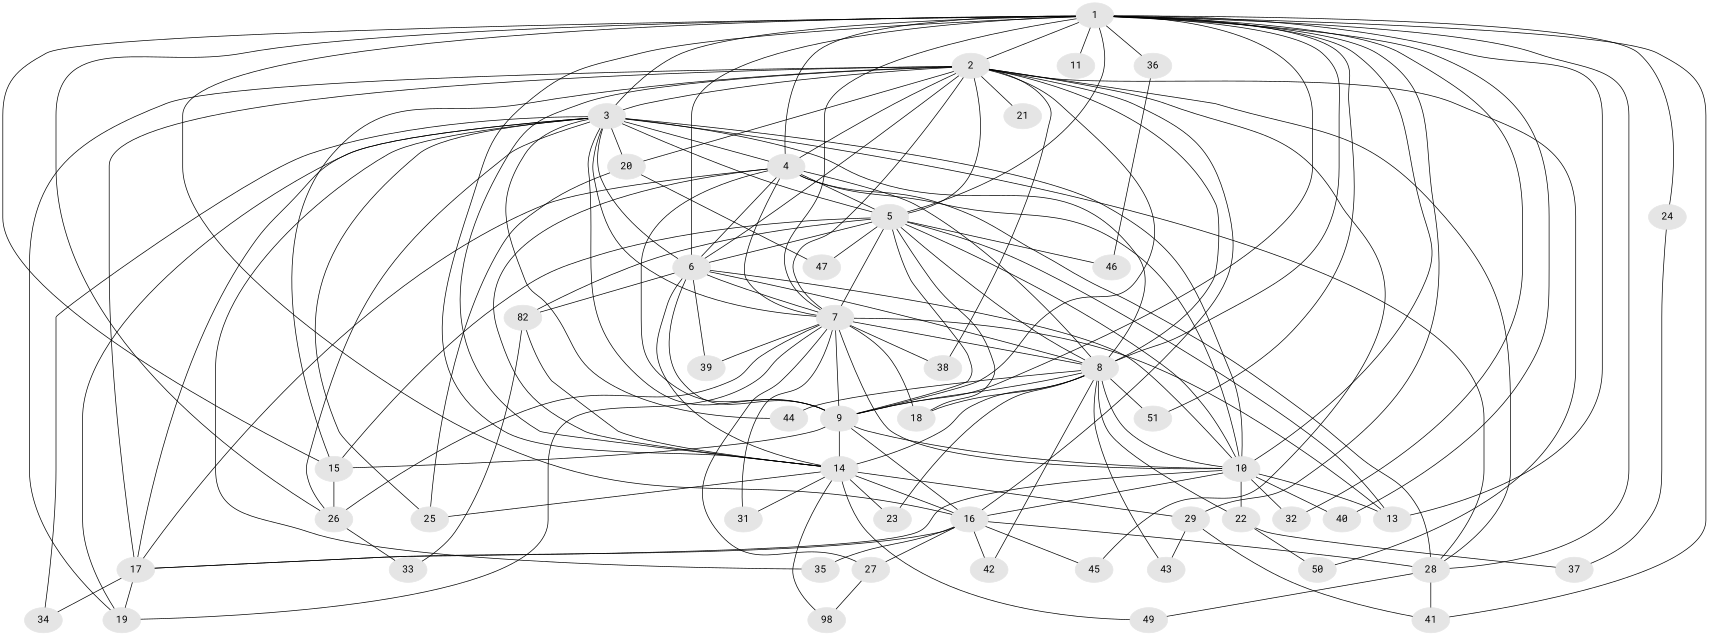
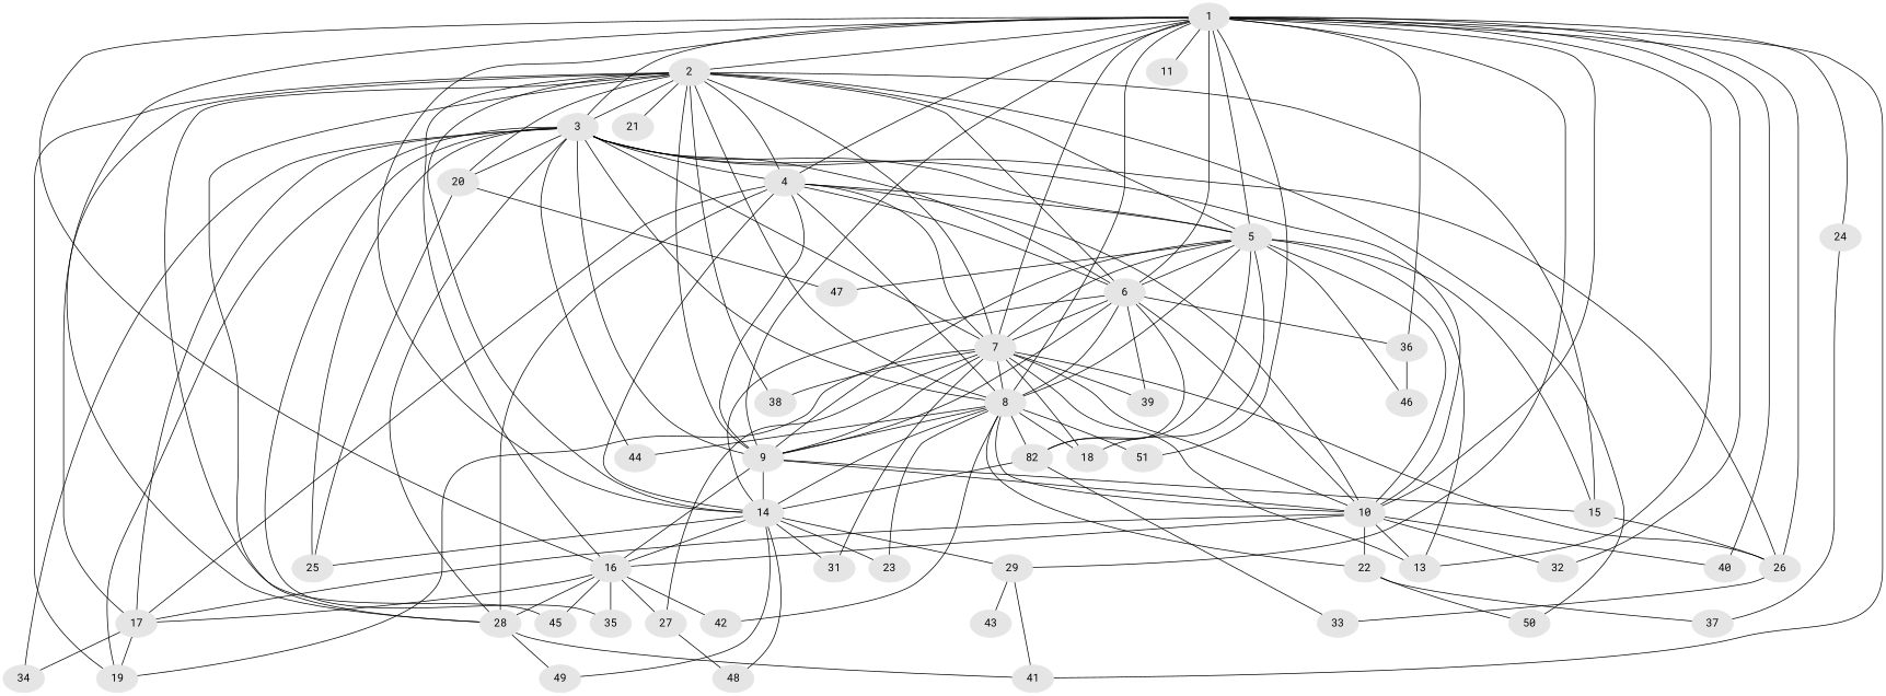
  graph {
    fontname="Roboto Mono"
    node [color=gray90 fontname="Roboto Mono" style=filled]
    edge [fontname="Roboto Mono" weight=1.0]
    1
    2
    3
    4
    5
    6
    7
    8
    9
    10
    11
    13
    14
    15
    16
    24
    26
    28
    29
    32
    36
    40
    41
    51
    17
    19
    20
    21
    38
    45
    50
    25
    34
    35
    44
    n36 [label=82]
    18
    46
    47
    39
    27
    31
    22
    23
    42
    43
-   48 [label=98]
+   48
    49
    37
    33
    1 -- 2
    1 -- 3
    1 -- 4
    1 -- 5
    1 -- 6 [weight=3.0]
    1 -- 7 [weight=2.0]
    1 -- 8
    1 -- 9
    1 -- 10
    1 -- 11
    1 -- 13
    1 -- 14 [weight=2.0]
-   1 -- 15
    1 -- 16
    1 -- 24
    1 -- 26
    1 -- 28
    1 -- 29
    1 -- 32
    1 -- 36 [weight=2.0]
    1 -- 40
    1 -- 41
    1 -- 51
    2 -- 3
    2 -- 4 [weight=2.0]
    2 -- 5
    2 -- 6
    2 -- 7
    2 -- 8
    2 -- 9
    2 -- 14
    2 -- 15
    2 -- 16
    2 -- 28
    2 -- 17
    2 -- 19
    2 -- 20
    2 -- 21
    2 -- 38
    2 -- 45
    2 -- 50
    3 -- 4 [weight=2.0]
    3 -- 5
    3 -- 6
    3 -- 7
    3 -- 8
    3 -- 9
    3 -- 10 [weight=2.0]
    3 -- 26
    3 -- 28
    3 -- 17
    3 -- 19
    3 -- 20
    3 -- 25
    3 -- 34
    3 -- 35
    3 -- 44
    4 -- 5
    4 -- 6 [weight=2.0]
    4 -- 7
    4 -- 8
    4 -- 9 [weight=2.0]
    4 -- 10 [weight=2.0]
    4 -- 14
    4 -- 28 [weight=6.0]
    4 -- 17
    5 -- 6
    5 -- 7 [weight=2.0]
    5 -- 8 [weight=2.0]
    5 -- 9
    5 -- 10
    5 -- 13
    5 -- 15 [weight=2.0]
    5 -- n36
    5 -- 18
    5 -- 46
    5 -- 47
    6 -- 7
    6 -- 8
    6 -- 9 [weight=2.0]
    6 -- 10
    6 -- 14
+   6 -- 36
    6 -- n36
    6 -- 39
    7 -- 8 [weight=2.0]
    7 -- 9
    7 -- 10
    7 -- 13 [weight=2.0]
    7 -- 26
    7 -- 19
    7 -- 38
    7 -- 18 [weight=2.0]
    7 -- 39
    7 -- 27
    7 -- 31
    8 -- 9
    8 -- 10 [weight=2.0]
    8 -- 14 [weight=2.0]
    8 -- 51
    8 -- 44
    8 -- 18
    8 -- 22
    8 -- 23
    8 -- 42
-   8 -- 43
+   8 -- n36
    9 -- 10
    9 -- 14 [weight=12.0]
    9 -- 15
    9 -- 16
    10 -- 13
    10 -- 16
    10 -- 32
    10 -- 40
    10 -- 17
    10 -- 22
    14 -- 16
    14 -- 29
    14 -- 25 [weight=2.0]
    14 -- 31
    14 -- 23
    14 -- 48
    14 -- 49
    15 -- 26
    16 -- 28
    16 -- 17
    16 -- 45
    16 -- 35
    16 -- 27
    16 -- 42
    24 -- 37
    26 -- 33
    28 -- 41
    28 -- 49
    29 -- 41
    29 -- 43
    36 -- 46
    17 -- 19
    17 -- 34
    20 -- 25
    20 -- 47
    n36 -- 14
    n36 -- 33
    27 -- 48
    22 -- 50
    22 -- 37
  }
